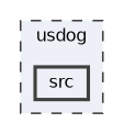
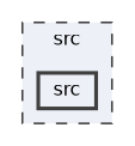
  digraph {
    compound=true
    n1 [color=grey25 fillcolor="#edf0f7" fontname=Helvetica fontsize=10 height=0.2 label=src shape=box style="filled,bold" width=0.4]
    subgraph cluster_1 {
      bgcolor="#edf0f7"
      fontname=Helvetica
      fontsize=10
-     label=usdog
+     label=src
      pencolor=grey25
      style="filled,dashed"
      n1
    }
  }
